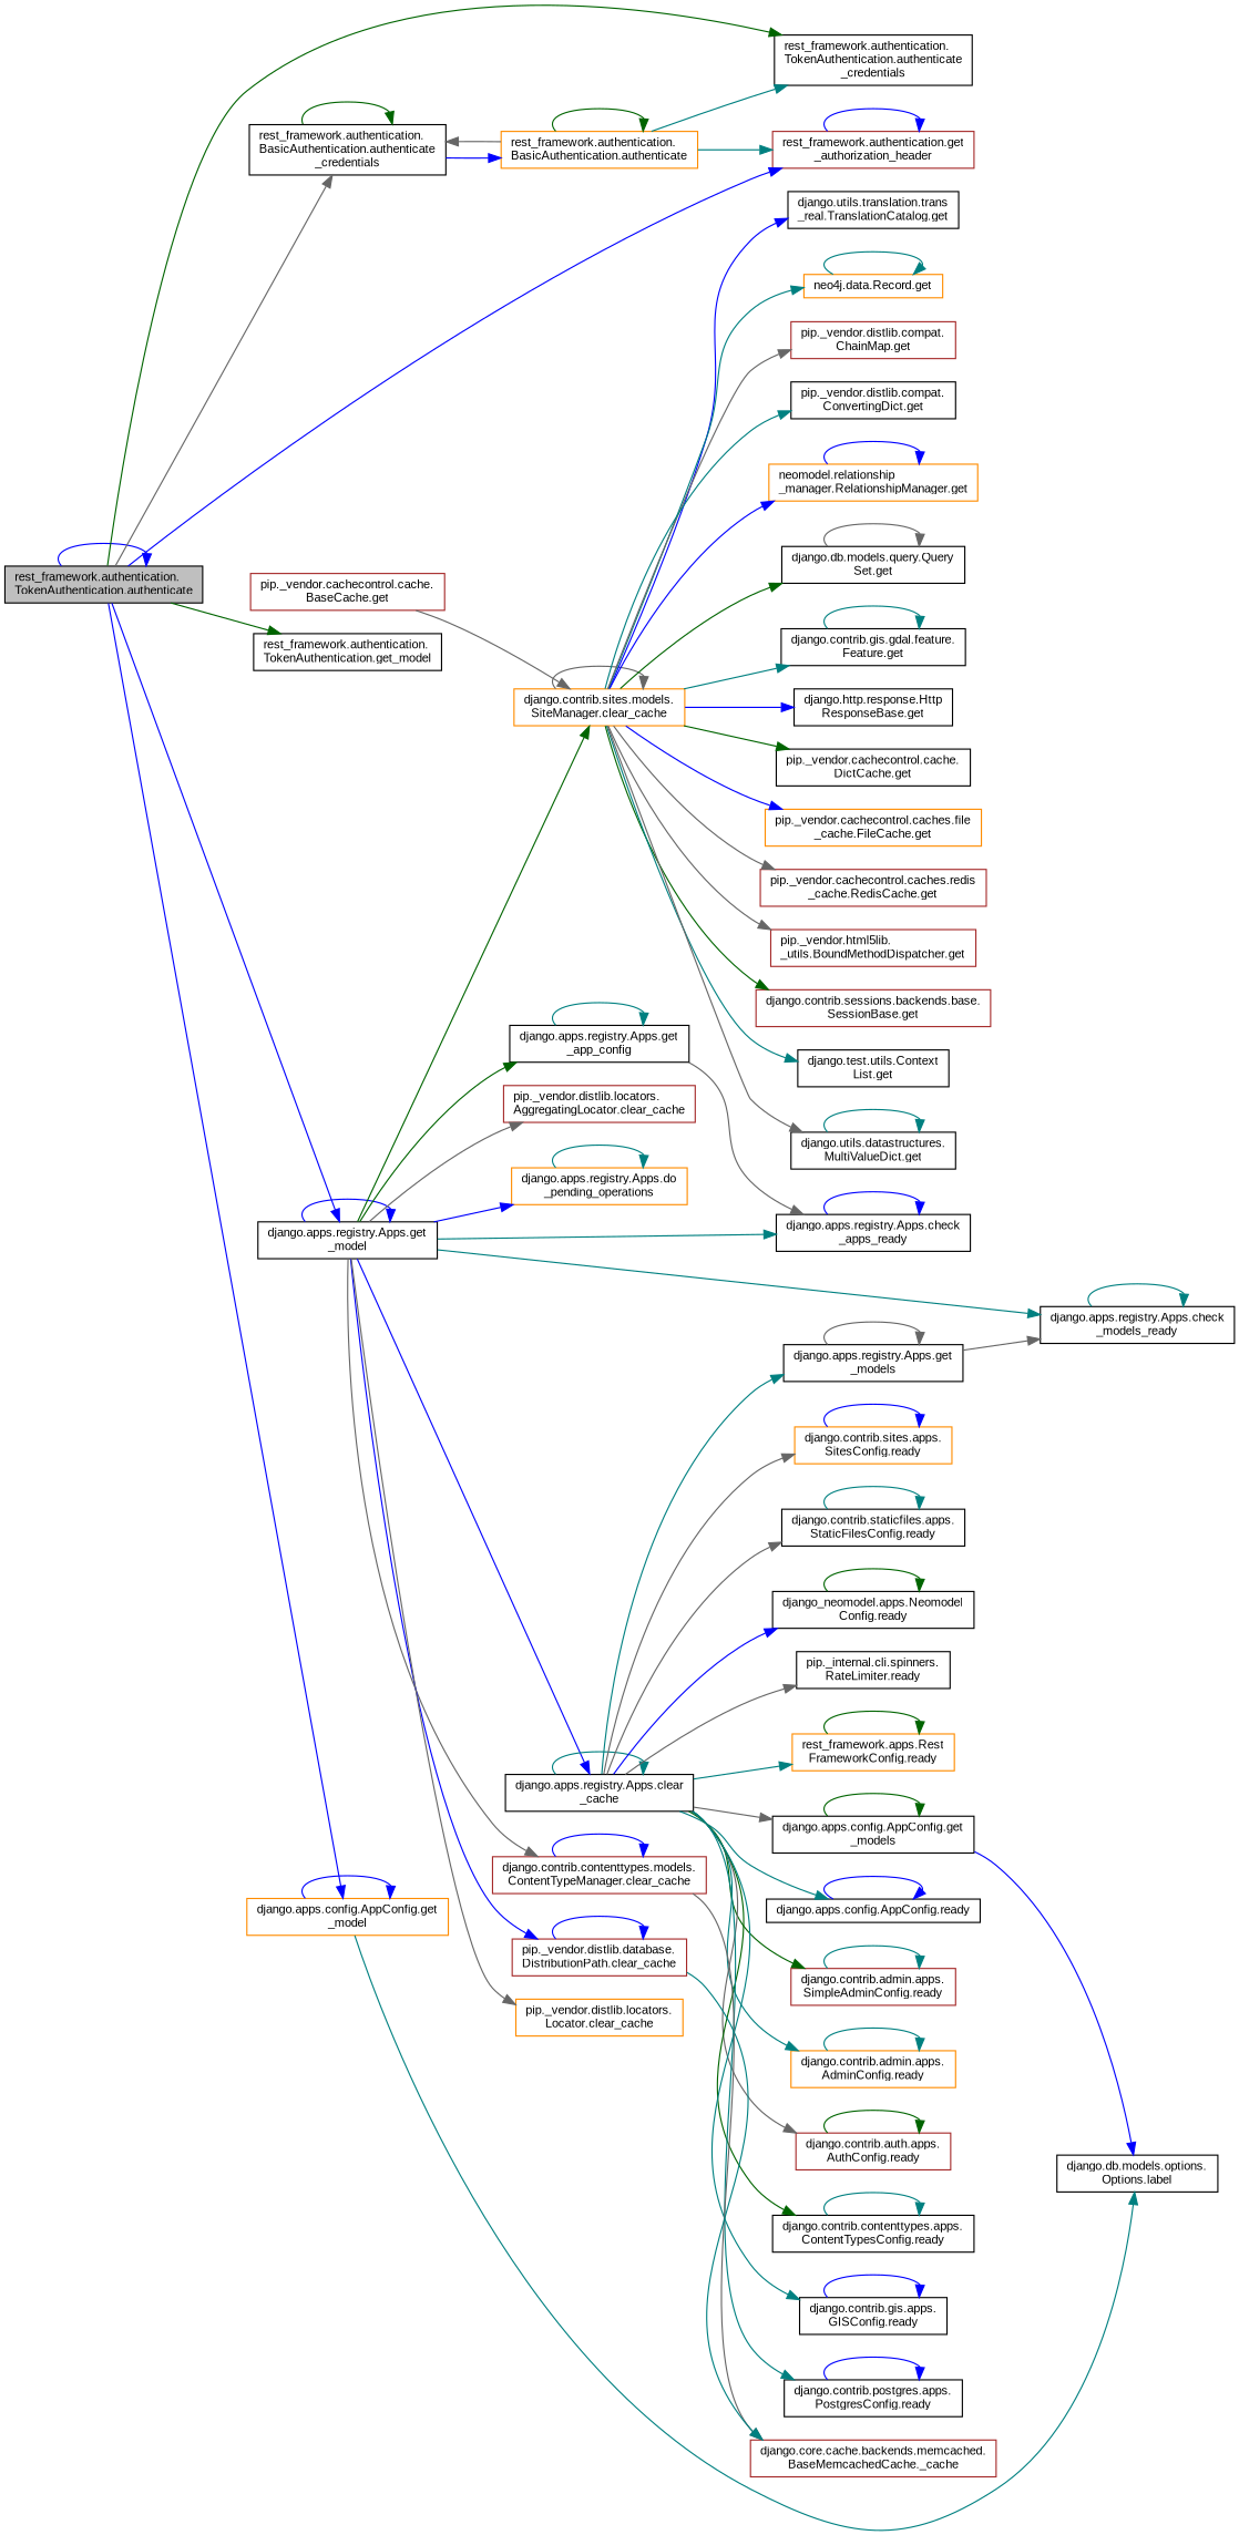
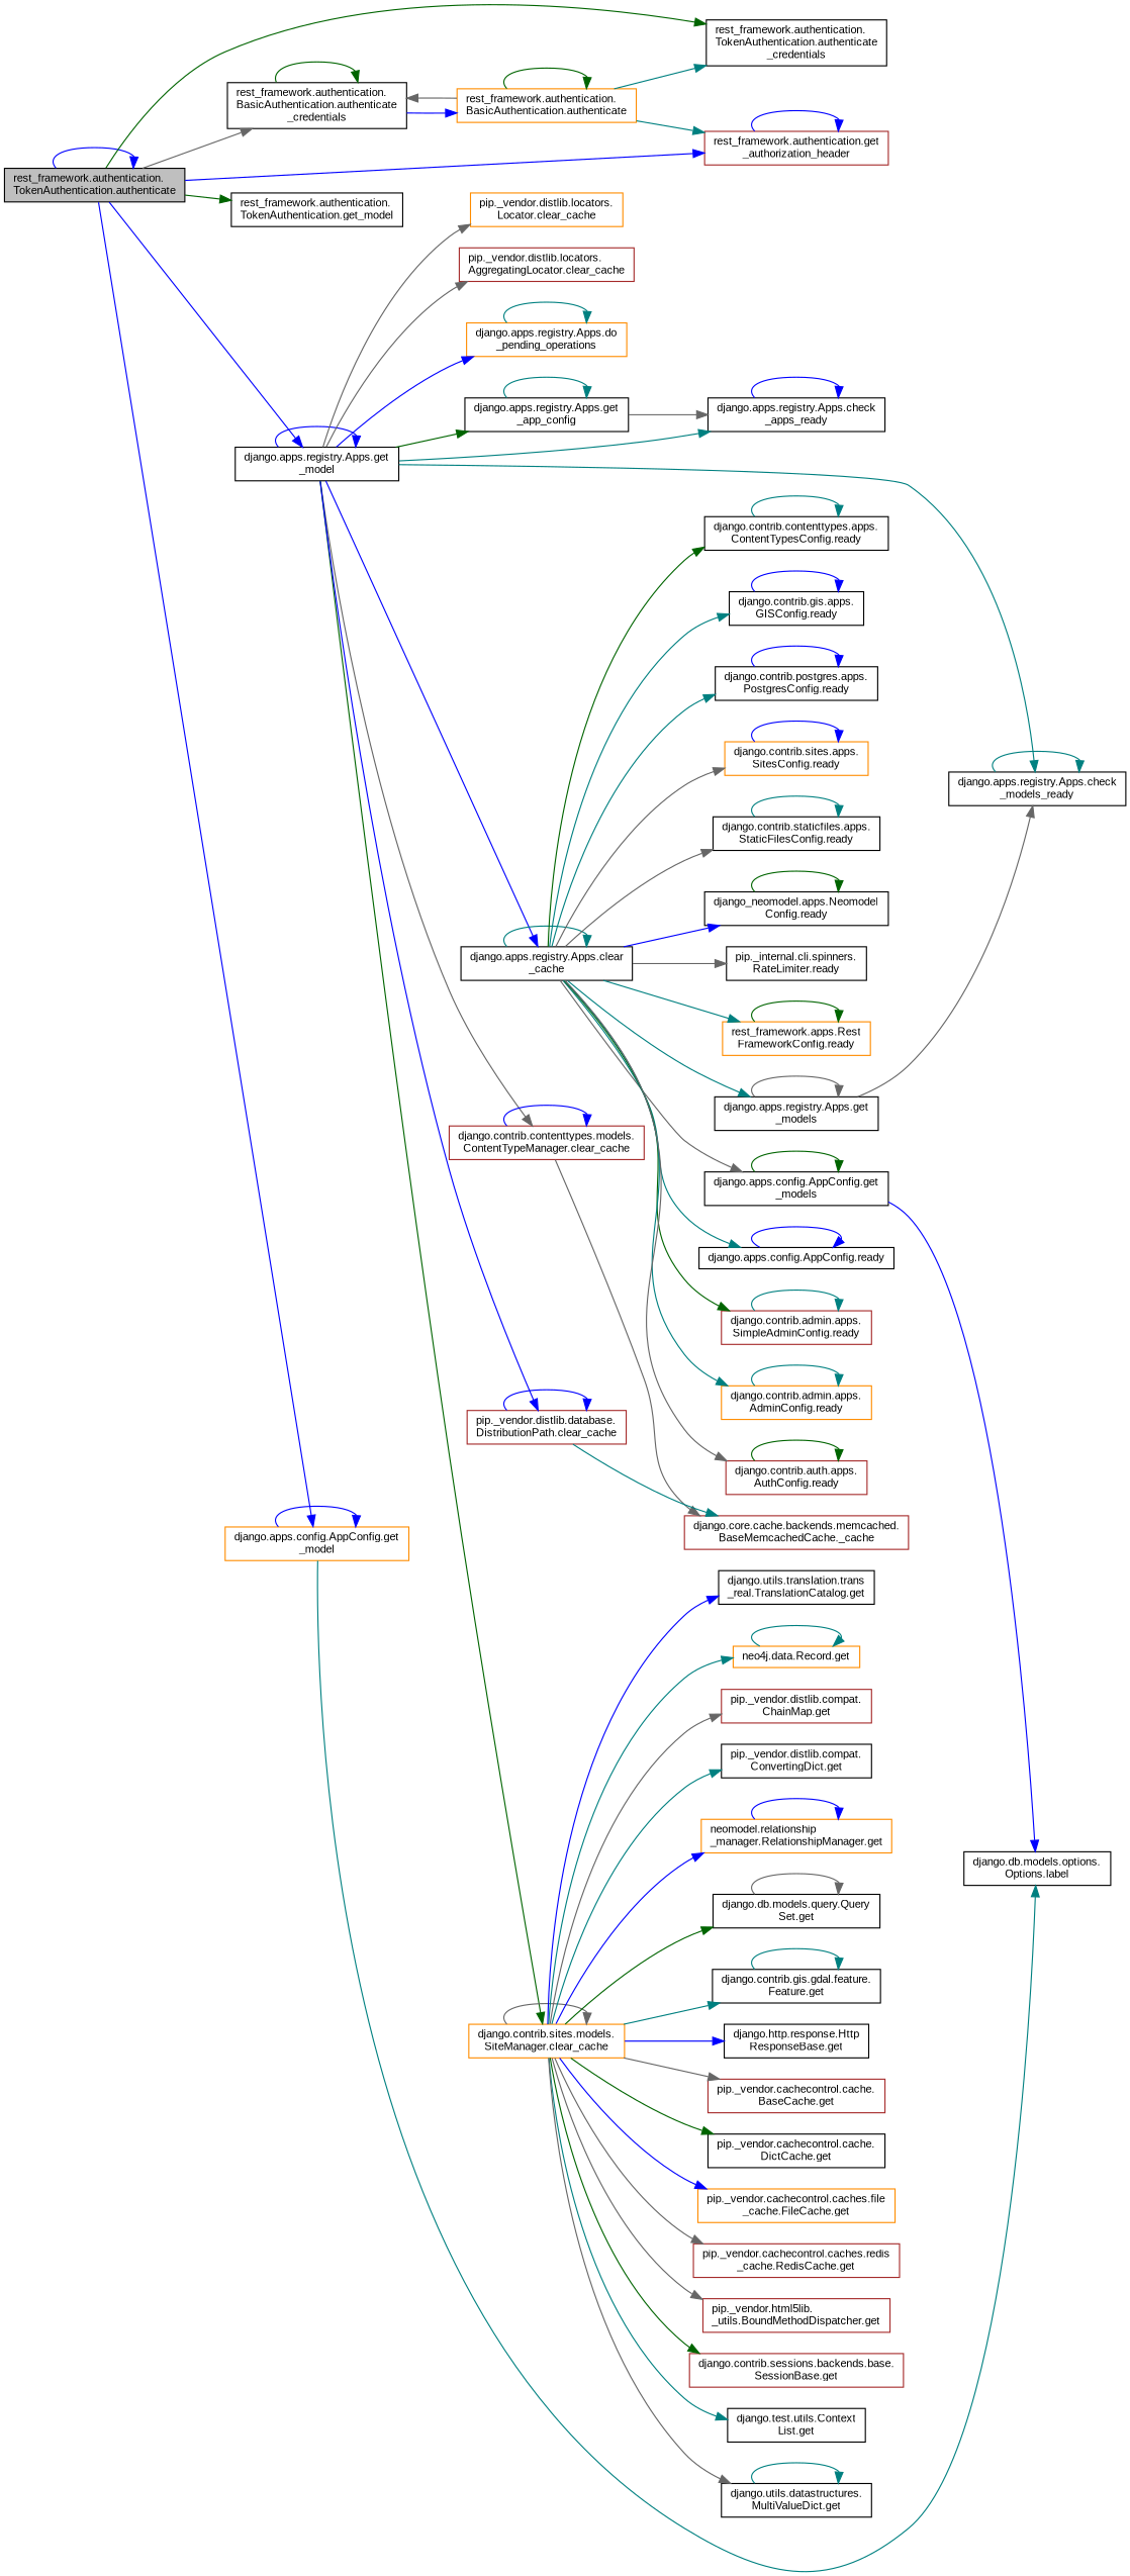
  digraph {
    fontname="Liberation Sans"
    rankdir=LR
    node [color=black fillcolor=white fontname="Liberation Sans" fontsize=10 shape=record style=filled]
    edge [color=teal fontname="Liberation Sans" fontsize=10 labelfontname=Helvetica labelfontsize=10 style=solid]
    n1 [fillcolor=grey75 fontcolor=black height=0.2 label="rest_framework.authentication.\lTokenAuthentication.authenticate" width=0.4]
    n2 [height=0.2 label="rest_framework.authentication.\lTokenAuthentication.authenticate\l_credentials" width=0.4]
    n3 [height=0.2 label="rest_framework.authentication.\lBasicAuthentication.authenticate\l_credentials" width=0.4]
    n4 [color=brown height=0.2 label="rest_framework.authentication.get\l_authorization_header" width=0.4]
    n5 [height=0.2 label="rest_framework.authentication.\lTokenAuthentication.get_model" width=0.4]
    n6 [height=0.2 label="django.apps.registry.Apps.get\l_model" width=0.4]
    n7 [color=darkorange height=0.2 label="django.apps.config.AppConfig.get\l_model" width=0.4]
    n8 [color=darkorange height=0.2 label="rest_framework.authentication.\lBasicAuthentication.authenticate" width=0.4]
    n9 [height=0.2 label="django.apps.registry.Apps.check\l_apps_ready" width=0.4]
    n10 [height=0.2 label="django.apps.registry.Apps.check\l_models_ready" width=0.4]
    n11 [height=0.2 label="django.apps.registry.Apps.clear\l_cache" width=0.4]
    n12 [color=brown height=0.2 label="django.contrib.contenttypes.models.\lContentTypeManager.clear_cache" width=0.4]
    n13 [color=darkorange height=0.2 label="django.contrib.sites.models.\lSiteManager.clear_cache" width=0.4]
    n14 [color=brown height=0.2 label="pip._vendor.distlib.database.\lDistributionPath.clear_cache" width=0.4]
    n15 [color=darkorange height=0.2 label="pip._vendor.distlib.locators.\lLocator.clear_cache" width=0.4]
    n16 [color=brown height=0.2 label="pip._vendor.distlib.locators.\lAggregatingLocator.clear_cache" width=0.4]
    n17 [color=darkorange height=0.2 label="django.apps.registry.Apps.do\l_pending_operations" width=0.4]
    n18 [height=0.2 label="django.apps.registry.Apps.get\l_app_config" width=0.4]
    n19 [height=0.2 label="django.db.models.options.\lOptions.label" width=0.4]
    n20 [height=0.2 label="django.apps.config.AppConfig.get\l_models" width=0.4]
    n21 [height=0.2 label="django.apps.registry.Apps.get\l_models" width=0.4]
    n22 [height=0.2 label="django.apps.config.AppConfig.ready" width=0.4]
    n23 [color=brown height=0.2 label="django.contrib.admin.apps.\lSimpleAdminConfig.ready" width=0.4]
    n24 [color=darkorange height=0.2 label="django.contrib.admin.apps.\lAdminConfig.ready" width=0.4]
    n25 [color=brown height=0.2 label="django.contrib.auth.apps.\lAuthConfig.ready" width=0.4]
    n26 [height=0.2 label="django.contrib.contenttypes.apps.\lContentTypesConfig.ready" width=0.4]
    n27 [height=0.2 label="django.contrib.gis.apps.\lGISConfig.ready" width=0.4]
    n28 [height=0.2 label="django.contrib.postgres.apps.\lPostgresConfig.ready" width=0.4]
    n29 [color=darkorange height=0.2 label="django.contrib.sites.apps.\lSitesConfig.ready" width=0.4]
    n30 [height=0.2 label="django.contrib.staticfiles.apps.\lStaticFilesConfig.ready" width=0.4]
    n31 [height=0.2 label="django_neomodel.apps.Neomodel\lConfig.ready" width=0.4]
    n32 [height=0.2 label="pip._internal.cli.spinners.\lRateLimiter.ready" width=0.4]
    n33 [color=darkorange height=0.2 label="rest_framework.apps.Rest\lFrameworkConfig.ready" width=0.4]
    n34 [color=brown height=0.2 label="django.core.cache.backends.memcached.\lBaseMemcachedCache._cache" width=0.4]
    n35 [color=darkorange height=0.2 label="neomodel.relationship\l_manager.RelationshipManager.get" width=0.4]
    n36 [height=0.2 label="django.db.models.query.Query\lSet.get" width=0.4]
    n37 [height=0.2 label="django.contrib.gis.gdal.feature.\lFeature.get" width=0.4]
    n38 [height=0.2 label="django.http.response.Http\lResponseBase.get" width=0.4]
    n39 [color=brown height=0.2 label="pip._vendor.cachecontrol.cache.\lBaseCache.get" width=0.4]
    n40 [height=0.2 label="pip._vendor.cachecontrol.cache.\lDictCache.get" width=0.4]
    n41 [color=darkorange height=0.2 label="pip._vendor.cachecontrol.caches.file\l_cache.FileCache.get" width=0.4]
    n42 [color=brown height=0.2 label="pip._vendor.cachecontrol.caches.redis\l_cache.RedisCache.get" width=0.4]
    n43 [color=brown height=0.2 label="pip._vendor.html5lib.\l_utils.BoundMethodDispatcher.get" width=0.4]
    n44 [color=brown height=0.2 label="django.contrib.sessions.backends.base.\lSessionBase.get" width=0.4]
    n45 [height=0.2 label="django.test.utils.Context\lList.get" width=0.4]
    n46 [height=0.2 label="django.utils.datastructures.\lMultiValueDict.get" width=0.4]
    n47 [height=0.2 label="django.utils.translation.trans\l_real.TranslationCatalog.get" width=0.4]
    n48 [color=darkorange height=0.2 label="neo4j.data.Record.get" width=0.4]
    n49 [color=brown height=0.2 label="pip._vendor.distlib.compat.\lChainMap.get" width=0.4]
    n50 [height=0.2 label="pip._vendor.distlib.compat.\lConvertingDict.get" width=0.4]
    n1 -> n1 [color=blue]
    n1 -> n2 [color=darkgreen]
    n1 -> n3 [color=gray40]
    n1 -> n4 [color=blue]
    n1 -> n5 [color=darkgreen]
    n1 -> n6 [color=blue]
    n1 -> n7 [color=blue]
    n3 -> n3 [color=darkgreen]
    n3 -> n8 [color=blue]
    n4 -> n4 [color=blue]
    n6 -> n6 [color=blue]
    n6 -> n9
    n6 -> n10
    n6 -> n11 [color=blue]
    n6 -> n12 [color=gray40]
    n6 -> n13 [color=darkgreen]
    n6 -> n14 [color=blue]
    n6 -> n15 [color=gray40]
    n6 -> n16 [color=gray40]
    n6 -> n17 [color=blue]
    n6 -> n18 [color=darkgreen]
    n7 -> n7 [color=blue]
    n7 -> n19
    n8 -> n2
    n8 -> n3 [color=gray40]
    n8 -> n4
    n8 -> n8 [color=darkgreen]
    n9 -> n9 [color=blue]
    n10 -> n10
    n11 -> n11
    n11 -> n20 [color=gray40]
    n11 -> n21
    n11 -> n22
    n11 -> n23 [color=darkgreen]
    n11 -> n24
    n11 -> n25 [color=gray40]
    n11 -> n26 [color=darkgreen]
    n11 -> n27
    n11 -> n28
    n11 -> n29 [color=gray40]
    n11 -> n30 [color=gray40]
    n11 -> n31 [color=blue]
    n11 -> n32 [color=gray40]
    n11 -> n33
    n12 -> n12 [color=blue]
    n12 -> n34 [color=gray40]
    n13 -> n13 [color=gray40]
    n13 -> n35 [color=blue]
    n13 -> n36 [color=darkgreen]
    n13 -> n37
    n13 -> n38 [color=blue]
-   n39 -> n13 [color=gray40]
+   n13 -> n39 [color=gray40]
    n13 -> n40 [color=darkgreen]
    n13 -> n41 [color=blue]
    n13 -> n42 [color=gray40]
    n13 -> n43 [color=gray40]
    n13 -> n44 [color=darkgreen]
    n13 -> n45
    n13 -> n46 [color=gray40]
    n13 -> n47 [color=blue]
    n13 -> n48
    n13 -> n49 [color=gray40]
    n13 -> n50
    n14 -> n14 [color=blue]
    n14 -> n34
    n17 -> n17
    n18 -> n9 [color=gray40]
    n18 -> n18
    n20 -> n19 [color=blue]
    n20 -> n20 [color=darkgreen]
    n21 -> n10 [color=gray40]
    n21 -> n21 [color=gray40]
    n22 -> n22 [color=blue]
    n23 -> n23
    n24 -> n24
    n25 -> n25 [color=darkgreen]
    n26 -> n26
    n27 -> n27 [color=blue]
    n28 -> n28 [color=blue]
    n29 -> n29 [color=blue]
    n30 -> n30
    n31 -> n31 [color=darkgreen]
    n33 -> n33 [color=darkgreen]
    n35 -> n35 [color=blue]
    n36 -> n36 [color=gray40]
    n37 -> n37
    n46 -> n46
    n48 -> n48
  }
